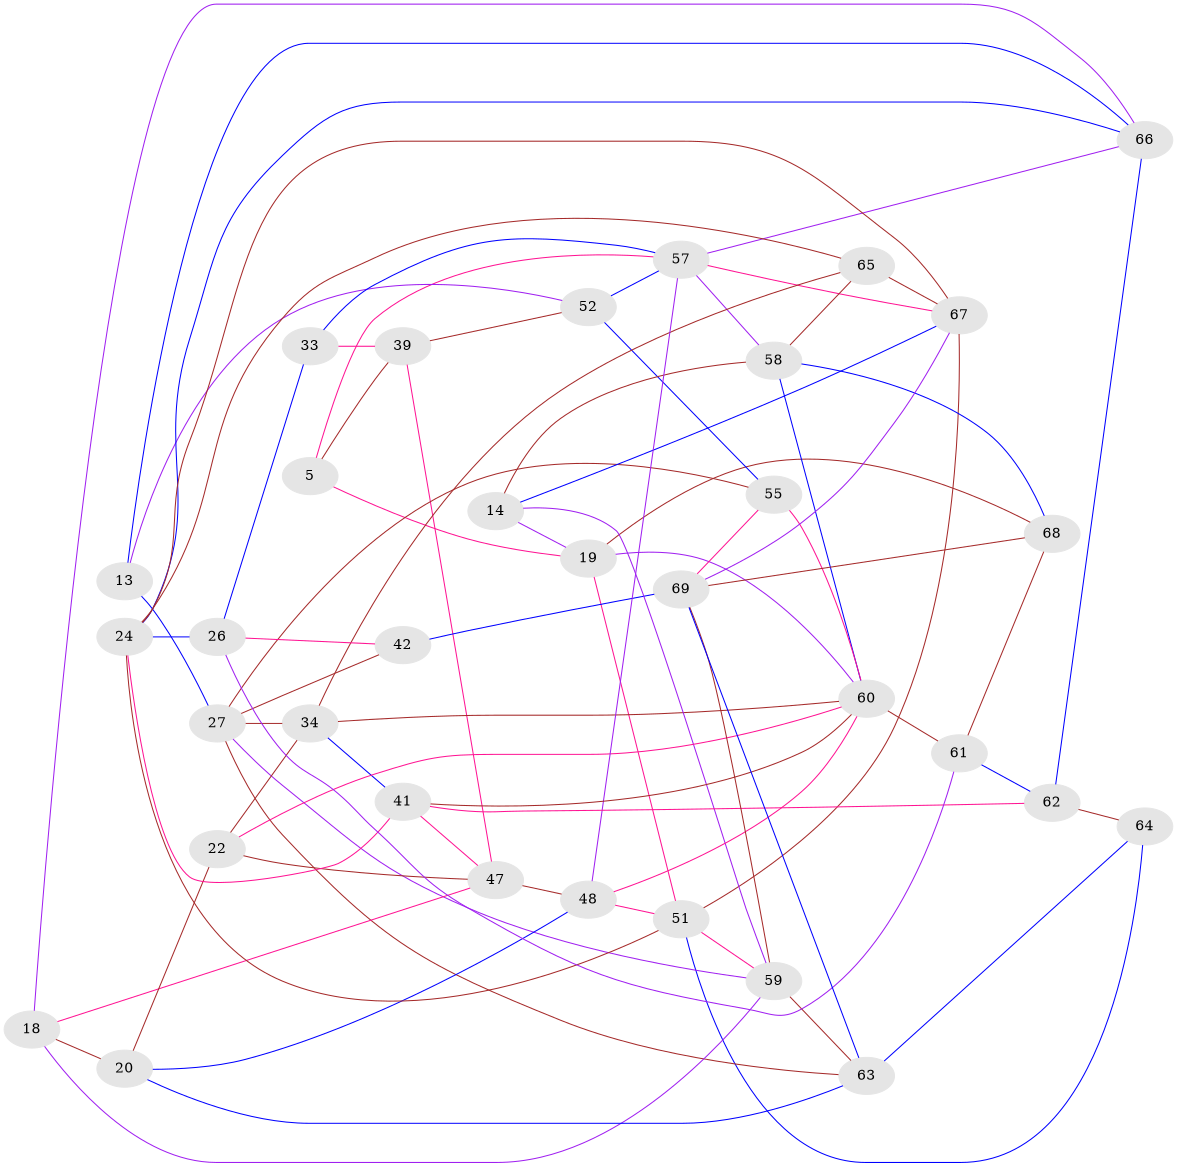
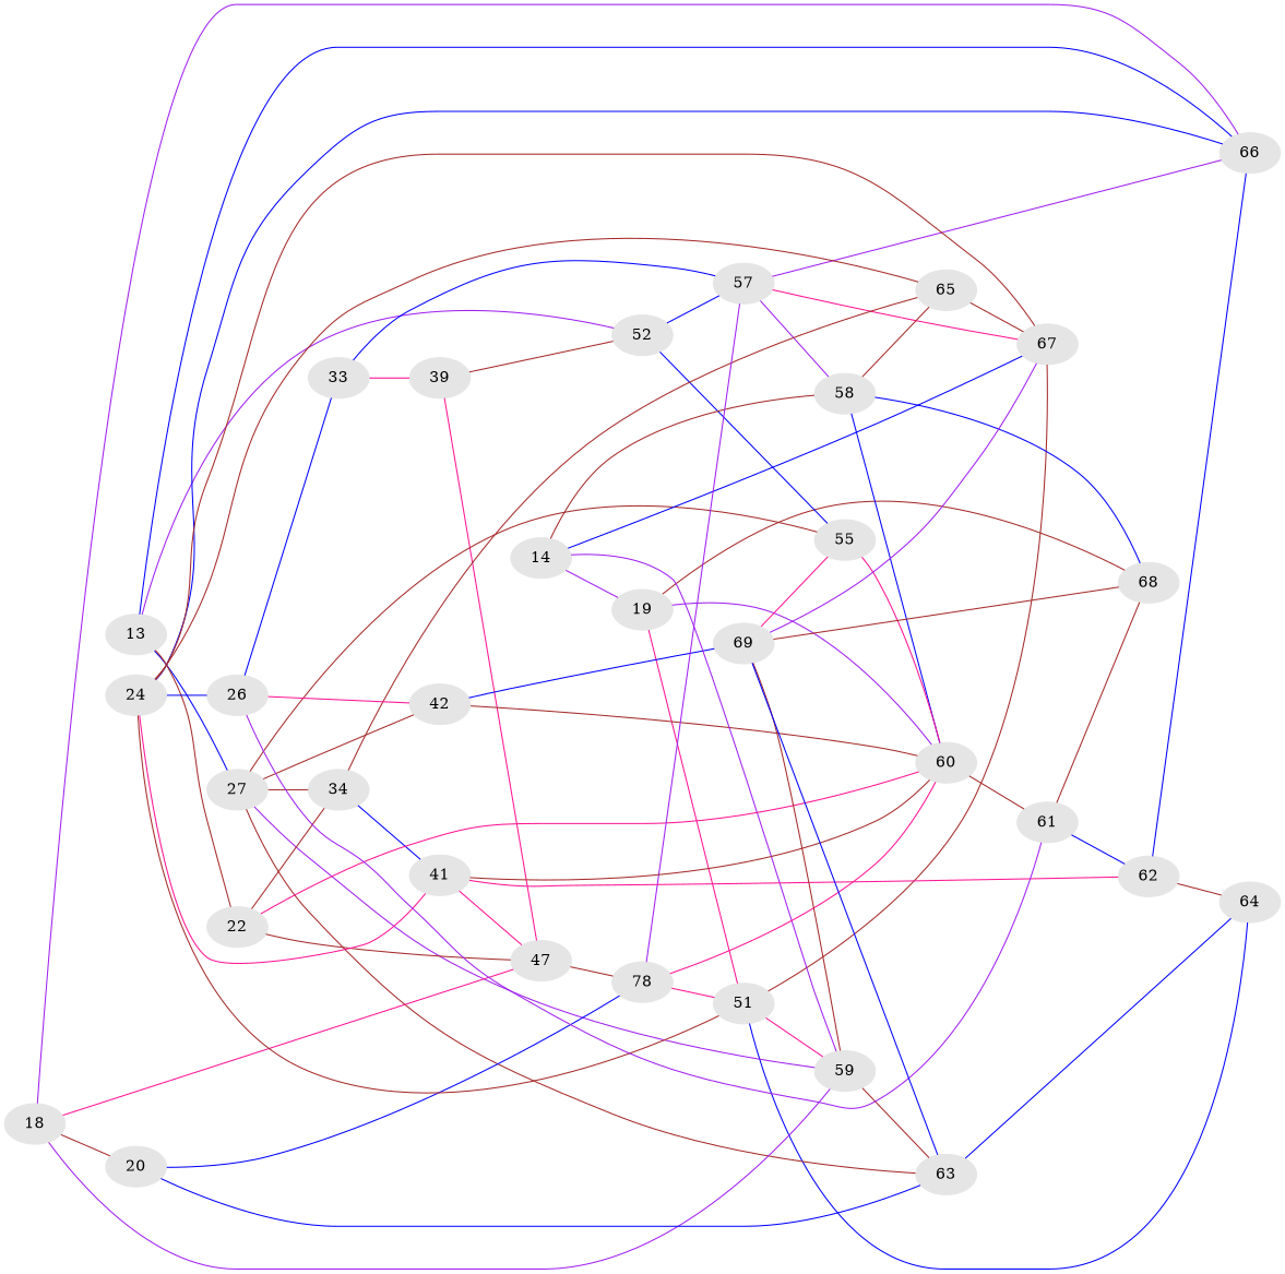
  graph {
    rankdir=LR
    node [color=gray90 style=filled]
    edge [color=brown]
    19 [super="+1"]
    51 [super="+15+40"]
    60 [super="+50"]
    68
-   5
    39
    57 [super="+3+29+36"]
    52 [super="+9"]
    47 [super="+46+32"]
    66 [super="+11+35"]
    58 [super="+8"]
    67 [super="+10+21"]
    27 [super="+16"]
    59 [super="+2+7+45"]
    63 [super="+37"]
    34
    42
    55 [super="+53"]
    13
    14
    65 [super="+54"]
    18
    20
    22
-   48 [super="+30"]
+   48 [super="+30" label=78]
    64 [super="+44"]
    61
    41 [super="+25+28"]
    24 [super="+4+23"]
    26
    33
    62 [super="+43"]
    n33 [label=69 super="+31+38"]
    19 -- 51 [color=deeppink]
    19 -- 60 [color=purple]
    19 -- 68
    51 -- 67
    51 -- 59 [color=deeppink weight=2]
    51 -- 64 [color=blue]
    60 -- 61
-   5 -- 19 [color=deeppink weight=2]
-   5 -- 39
-   5 -- 57 [color=deeppink]
    39 -- 52
    39 -- 47 [color=deeppink]
    57 -- 66 [color=purple weight=2]
    57 -- 58 [color=purple]
    57 -- 67 [color=deeppink weight=2]
    52 -- 57 [color=blue weight=2]
    52 -- 55 [color=blue weight=2]
    47 -- 48
    58 -- 60 [color=blue]
    58 -- 68 [color=blue]
    58 -- 65 [weight=2]
    27 -- 59 [color=purple weight=3]
    27 -- 63
    27 -- 34
    27 -- 42
    27 -- 55
    59 -- 63 [weight=2]
    63 -- 64 [color=blue]
    34 -- 65
    34 -- 41 [color=blue]
-   34 -- 60
+   42 -- 60
    42 -- n33 [color=blue]
    55 -- 60 [color=deeppink]
    13 -- 52 [color=purple]
    13 -- 66 [color=blue]
    13 -- 27 [color=blue weight=2]
    14 -- 19 [color=purple]
    14 -- 58
    14 -- 67 [color=blue]
    14 -- 59 [color=purple]
    65 -- 67
    18 -- 47 [color=deeppink]
    18 -- 66 [color=purple]
    18 -- 59 [color=purple]
    18 -- 20
    20 -- 63 [color=blue]
-   20 -- 22
+   13 -- 22
    20 -- 48 [color=blue]
    22 -- 60 [color=deeppink]
    22 -- 47
    22 -- 34
    48 -- 51 [color=deeppink weight=2]
    48 -- 60 [color=deeppink]
    48 -- 57 [color=purple]
    61 -- 68
    61 -- 62 [color=blue]
    41 -- 60
    41 -- 47 [color=deeppink weight=2]
    41 -- 62 [color=deeppink]
    24 -- 51
    24 -- 66 [color=blue weight=2]
    24 -- 67
    24 -- 65 [weight=2]
    24 -- 41 [color=deeppink weight=3]
    24 -- 26 [color=blue]
    26 -- 42 [color=deeppink]
    26 -- 61 [color=purple]
    26 -- 33 [color=blue]
    33 -- 39 [color=deeppink]
    33 -- 57 [color=blue]
    62 -- 66 [color=blue weight=2]
    62 -- 64 [weight=2]
    n33 -- 68
    n33 -- 67 [color=purple weight=2]
    n33 -- 59
    n33 -- 63 [color=blue]
    n33 -- 55 [color=deeppink weight=2]
  }
